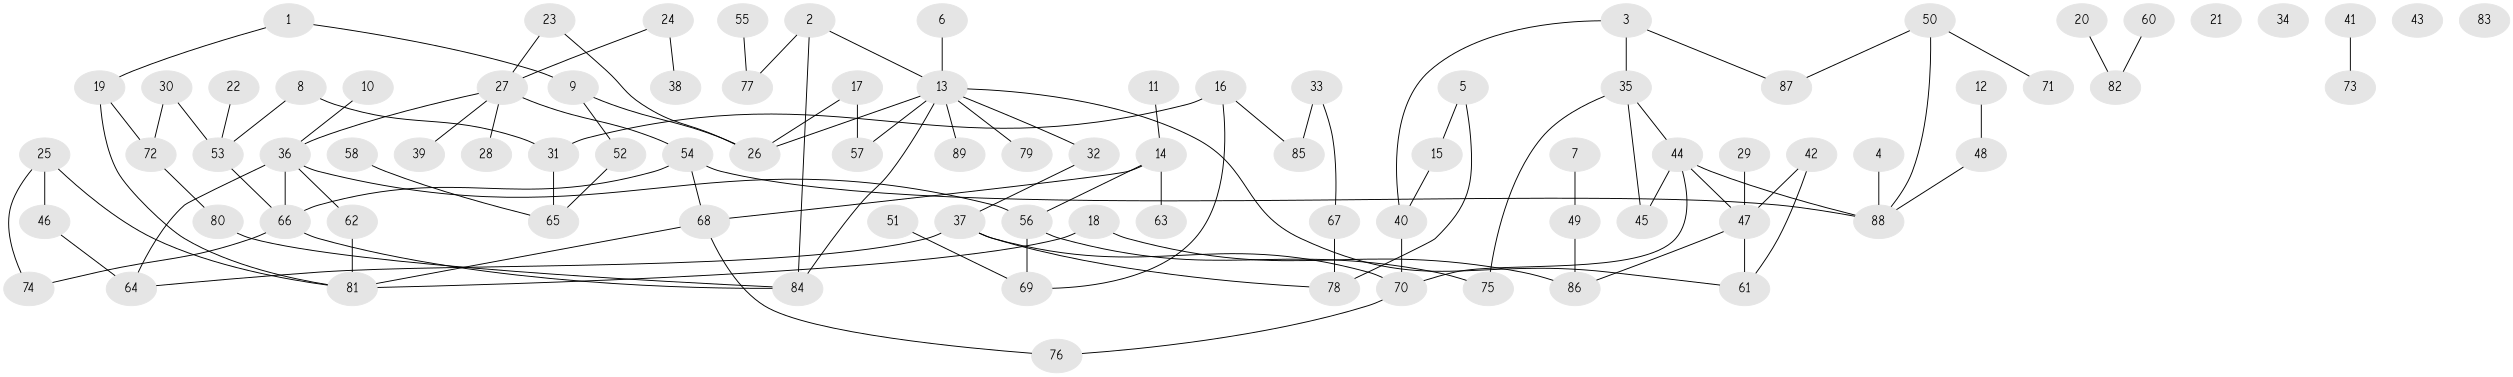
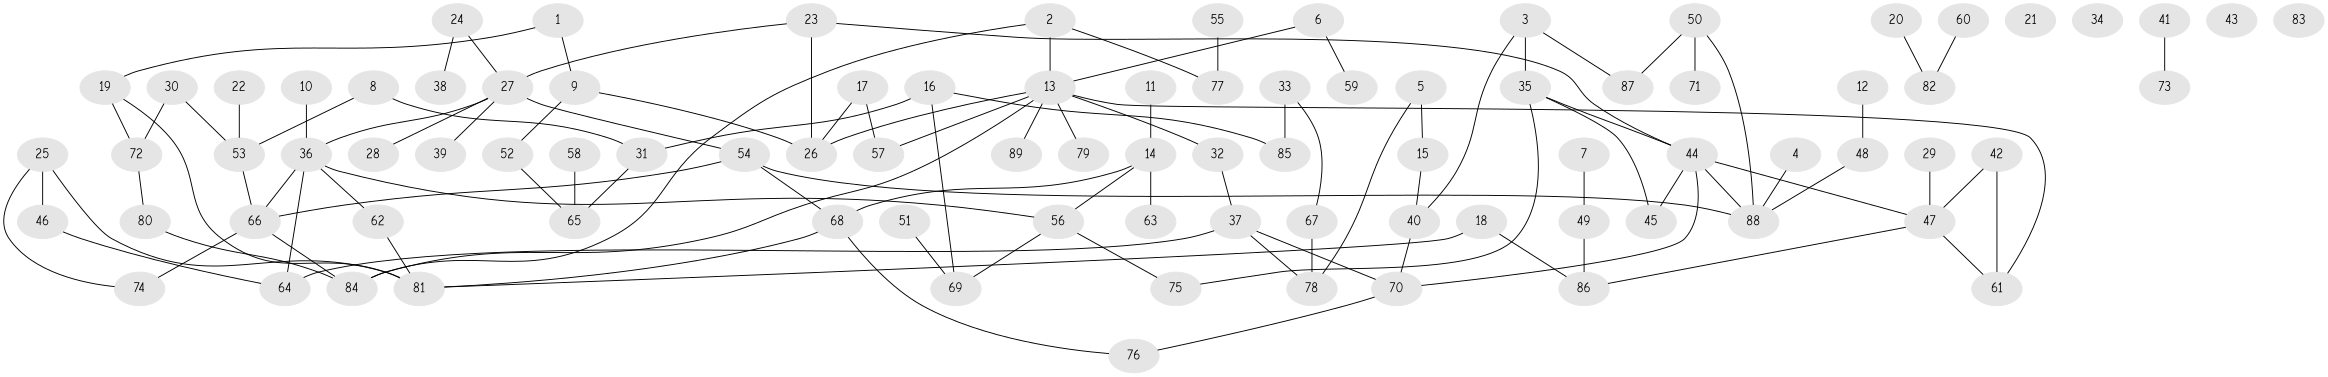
  graph {
    fontname="Comic Neue"
    node [color=gray90 fontname="Comic Neue" style=filled]
    edge [fontname="Comic Neue"]
    1
    9
    19
    26
    52
    81
    72
    2
    13
    77
    84
    61
    32
    57
    79
    89
    3
    35
    40
    87
    44
    45
    75
    70
    4
    88
    5
    15
    78
    6
+   59
    7
    49
    86
    8
    31
    53
    65
    66
    10
    36
    56
    62
    64
    11
    14
    63
    68
    12
    48
    37
    69
    76
    16
    85
    17
    18
    80
    20
    82
    21
    22
    23
    27
    28
    39
    54
    47
    24
    38
    25
    46
    74
    29
    30
    33
    67
    34
    41
    73
    42
    43
    50
    71
    51
    55
    58
    60
    83
    1 -- 9
    1 -- 19
    9 -- 26
    9 -- 52
    19 -- 81
    19 -- 72
    52 -- 65
    72 -- 80
    2 -- 13
    2 -- 77
    2 -- 84
    13 -- 26
    13 -- 84
    13 -- 61
    13 -- 32
    13 -- 57
    13 -- 79
    13 -- 89
    32 -- 37
    3 -- 35
    3 -- 40
    3 -- 87
    35 -- 44
    35 -- 45
    35 -- 75
    40 -- 70
    44 -- 45
    44 -- 70
    44 -- 88
    44 -- 47
    70 -- 76
    4 -- 88
    5 -- 15
    5 -- 78
    15 -- 40
    6 -- 13
+   6 -- 59
    7 -- 49
    49 -- 86
    8 -- 31
    8 -- 53
    31 -- 65
    53 -- 66
    66 -- 84
    66 -- 74
    10 -- 36
    36 -- 66
    36 -- 56
    36 -- 62
    36 -- 64
    56 -- 75
    56 -- 69
    62 -- 81
    11 -- 14
    14 -- 56
    14 -- 63
    14 -- 68
    68 -- 81
    68 -- 76
    12 -- 48
    48 -- 88
    37 -- 70
    37 -- 78
    37 -- 64
    16 -- 31
    16 -- 69
    16 -- 85
    17 -- 26
    17 -- 57
    18 -- 81
    18 -- 86
    80 -- 84
    20 -- 82
    22 -- 53
    23 -- 26
+   23 -- 44
    23 -- 27
    27 -- 36
    27 -- 28
    27 -- 39
    27 -- 54
    54 -- 88
    54 -- 66
    54 -- 68
    47 -- 61
    47 -- 86
    24 -- 27
    24 -- 38
    25 -- 81
    25 -- 46
    25 -- 74
    46 -- 64
    29 -- 47
    30 -- 72
    30 -- 53
    33 -- 85
    33 -- 67
    67 -- 78
    41 -- 73
    42 -- 61
    42 -- 47
    50 -- 87
    50 -- 88
    50 -- 71
    51 -- 69
    55 -- 77
    58 -- 65
    60 -- 82
  }
